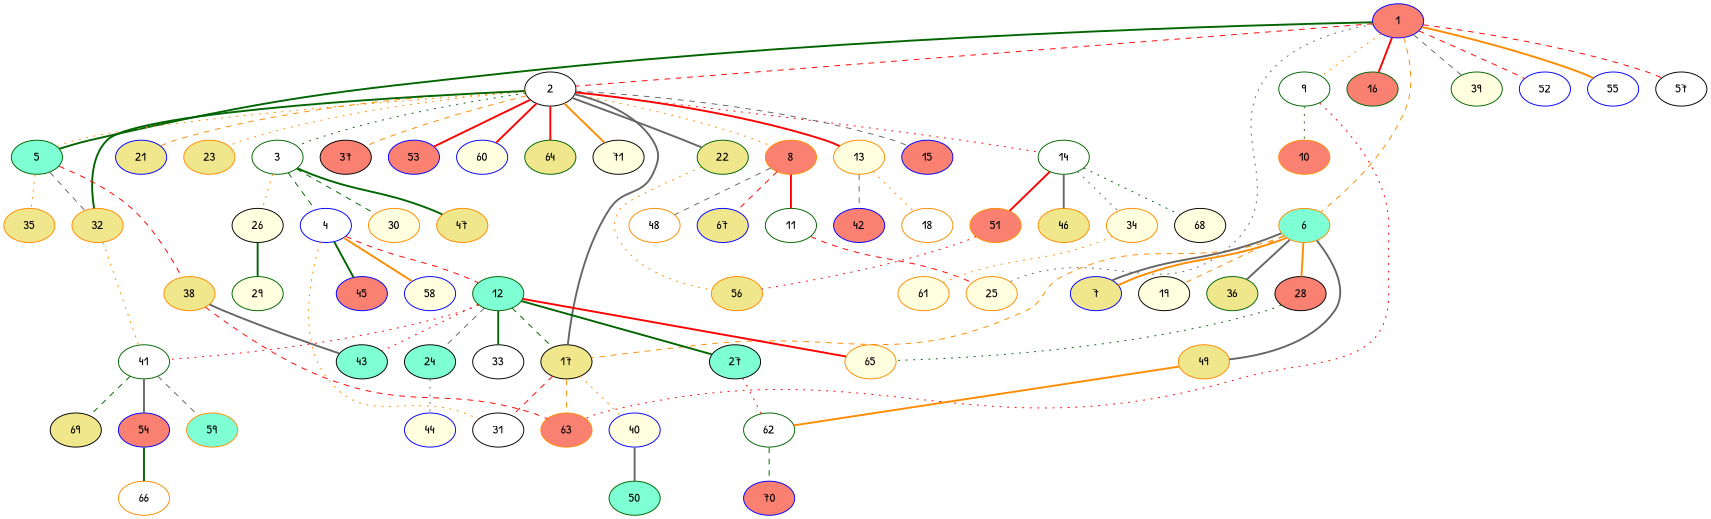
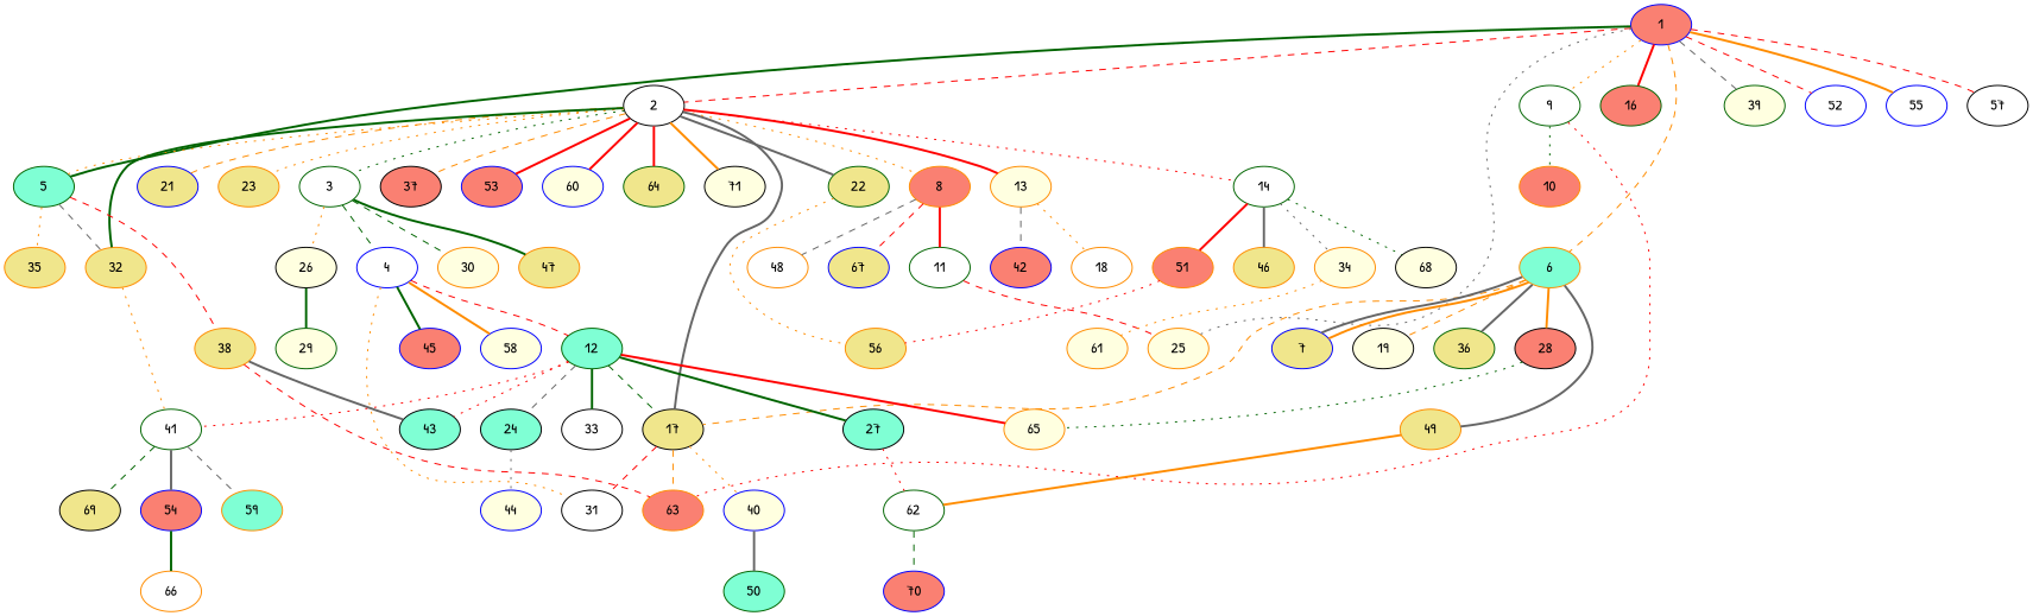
  graph {
    fontname="Patrick Hand"
    node [color=darkorange fillcolor=white fontname="Patrick Hand" style=filled]
    edge [color=darkorange fontname="Patrick Hand" style=bold]
    1 [color=blue fillcolor=salmon]
    2 [color=black]
    5 [color=darkgreen fillcolor=aquamarine]
    6 [fillcolor=aquamarine]
    9 [color=darkgreen]
    16 [color=darkgreen fillcolor=salmon]
    25 [fillcolor=lightyellow]
    39 [color=darkgreen fillcolor=lightyellow]
    52 [color=blue]
    55 [color=blue]
    57 [color=black]
    3 [color=darkgreen]
    8 [fillcolor=salmon]
    13 [fillcolor=lightyellow]
    14 [color=darkgreen]
-   15 [color=blue fillcolor=salmon]
    17 [color=black fillcolor=khaki]
    21 [color=blue fillcolor=khaki]
    22 [color=darkgreen fillcolor=khaki]
    23 [fillcolor=khaki]
    32 [fillcolor=khaki]
    37 [color=black fillcolor=salmon]
    53 [color=blue fillcolor=salmon]
    60 [color=blue fillcolor=lightyellow]
    64 [color=darkgreen fillcolor=khaki]
    71 [color=black fillcolor=lightyellow]
    35 [fillcolor=khaki]
    38 [fillcolor=khaki]
    7 [color=blue fillcolor=khaki]
    19 [color=black fillcolor=lightyellow]
    28 [color=black fillcolor=salmon]
    36 [color=darkgreen fillcolor=khaki]
    49 [fillcolor=khaki]
    10 [fillcolor=salmon]
    63 [fillcolor=salmon]
    4 [color=blue]
    26 [color=black fillcolor=lightyellow]
    30 [fillcolor=lightyellow]
    47 [fillcolor=khaki]
    11 [color=darkgreen]
    48
    67 [color=blue fillcolor=khaki]
    18
    42 [color=blue fillcolor=salmon]
    34 [fillcolor=lightyellow]
    46 [fillcolor=khaki]
    51 [fillcolor=salmon]
    68 [color=black fillcolor=lightyellow]
    31 [color=black]
    40 [color=blue fillcolor=lightyellow]
    56 [fillcolor=khaki]
    41 [color=darkgreen]
    12 [color=darkgreen fillcolor=aquamarine]
    45 [color=blue fillcolor=salmon]
    58 [color=blue fillcolor=lightyellow]
    29 [color=darkgreen fillcolor=lightyellow]
    24 [color=black fillcolor=aquamarine]
    27 [color=black fillcolor=aquamarine]
    33 [color=black]
    43 [color=black fillcolor=aquamarine]
    65 [fillcolor=lightyellow]
    62 [color=darkgreen]
    44 [color=blue fillcolor=lightyellow]
    54 [color=blue fillcolor=salmon]
    59 [fillcolor=aquamarine]
    69 [color=black fillcolor=khaki]
    61 [fillcolor=lightyellow]
    50 [color=darkgreen fillcolor=aquamarine]
    70 [color=blue fillcolor=salmon]
    66
    1 -- 2 [color=red style=dashed]
    1 -- 5 [color=darkgreen]
    1 -- 6 [style=dashed]
    1 -- 9 [style=dotted]
    1 -- 16 [color=red]
    1 -- 25 [color=gray40 style=dotted]
    1 -- 39 [color=gray40 style=dashed]
    1 -- 52 [color=red style=dashed]
    1 -- 55
    1 -- 57 [color=red style=dashed]
    2 -- 5 [style=dotted]
    2 -- 3 [color=darkgreen style=dotted]
    2 -- 8 [style=dotted]
    2 -- 13 [color=red]
    2 -- 14 [color=red style=dotted]
-   2 -- 15 [color=gray40 style=dashed]
    2 -- 17 [color=gray40]
    2 -- 21 [style=dashed]
    2 -- 22 [color=gray40]
    2 -- 23 [style=dotted]
    2 -- 32 [color=darkgreen]
    2 -- 37 [style=dashed]
    2 -- 53 [color=red]
    2 -- 60 [color=red]
    2 -- 64 [color=red]
    2 -- 71
    5 -- 32 [color=gray40 style=dashed]
    5 -- 35 [style=dotted]
    5 -- 38 [color=red style=dashed]
    6 -- 17 [style=dashed]
    6 -- 7 [color=gray40]
    6 -- 7
    6 -- 19 [style=dashed]
    6 -- 28
    6 -- 36 [color=gray40]
    6 -- 49 [color=gray40]
    9 -- 10 [color=darkgreen style=dotted]
    9 -- 63 [color=red style=dotted]
    3 -- 4 [color=darkgreen style=dashed]
    3 -- 26 [style=dotted]
    3 -- 30 [color=darkgreen style=dashed]
    3 -- 47 [color=darkgreen]
    8 -- 11 [color=red]
    8 -- 48 [color=gray40 style=dashed]
    8 -- 67 [color=red style=dashed]
    13 -- 18 [style=dotted]
    13 -- 42 [color=gray40 style=dashed]
    14 -- 34 [color=gray40 style=dotted]
    14 -- 46 [color=gray40]
    14 -- 51 [color=red]
    14 -- 68 [color=darkgreen style=dotted]
    17 -- 63 [style=dashed]
    17 -- 31 [color=red style=dashed]
    17 -- 40 [style=dotted]
    22 -- 56 [style=dotted]
    32 -- 41 [style=dotted]
    38 -- 63 [color=red style=dashed]
    38 -- 43 [color=gray40]
    28 -- 65 [color=darkgreen style=dotted]
    49 -- 62
    4 -- 31 [style=dotted]
    4 -- 12 [color=red style=dashed]
    4 -- 45 [color=darkgreen]
    4 -- 58
    26 -- 29 [color=darkgreen]
    11 -- 25 [color=red style=dashed]
    34 -- 61 [style=dotted]
    51 -- 56 [color=red style=dotted]
    40 -- 50 [color=gray40]
    41 -- 54 [color=gray40]
    41 -- 59 [color=gray40 style=dashed]
    41 -- 69 [color=darkgreen style=dashed]
    12 -- 17 [color=darkgreen style=dashed]
    12 -- 41 [color=red style=dotted]
    12 -- 24 [color=gray40 style=dashed]
    12 -- 27 [color=darkgreen]
    12 -- 33 [color=darkgreen]
    12 -- 43 [color=red style=dotted]
    12 -- 65 [color=red]
    24 -- 44 [color=gray40 style=dotted]
    27 -- 62 [color=red style=dotted]
    62 -- 70 [color=darkgreen style=dashed]
    54 -- 66 [color=darkgreen]
  }
